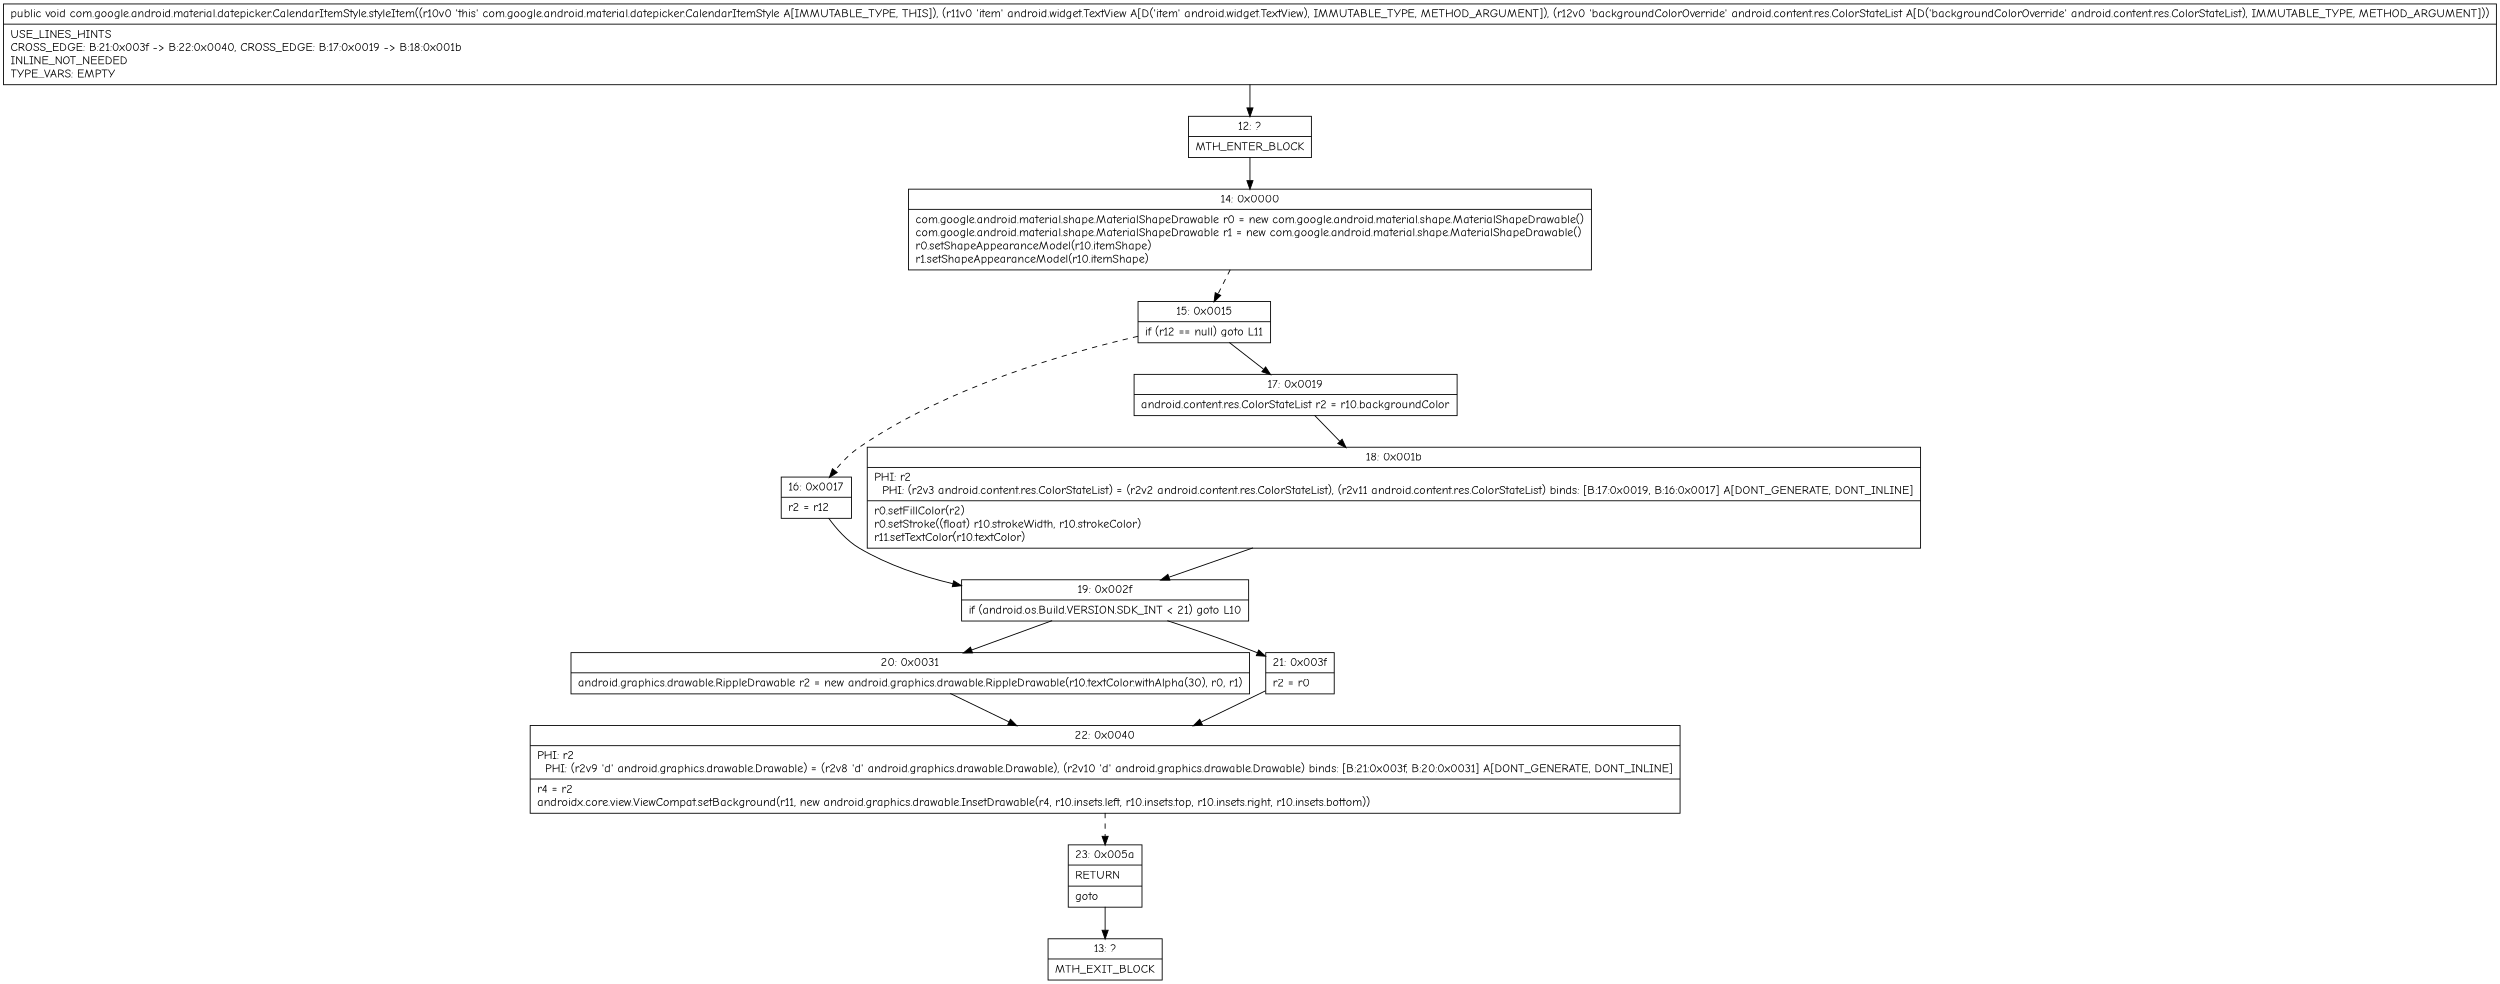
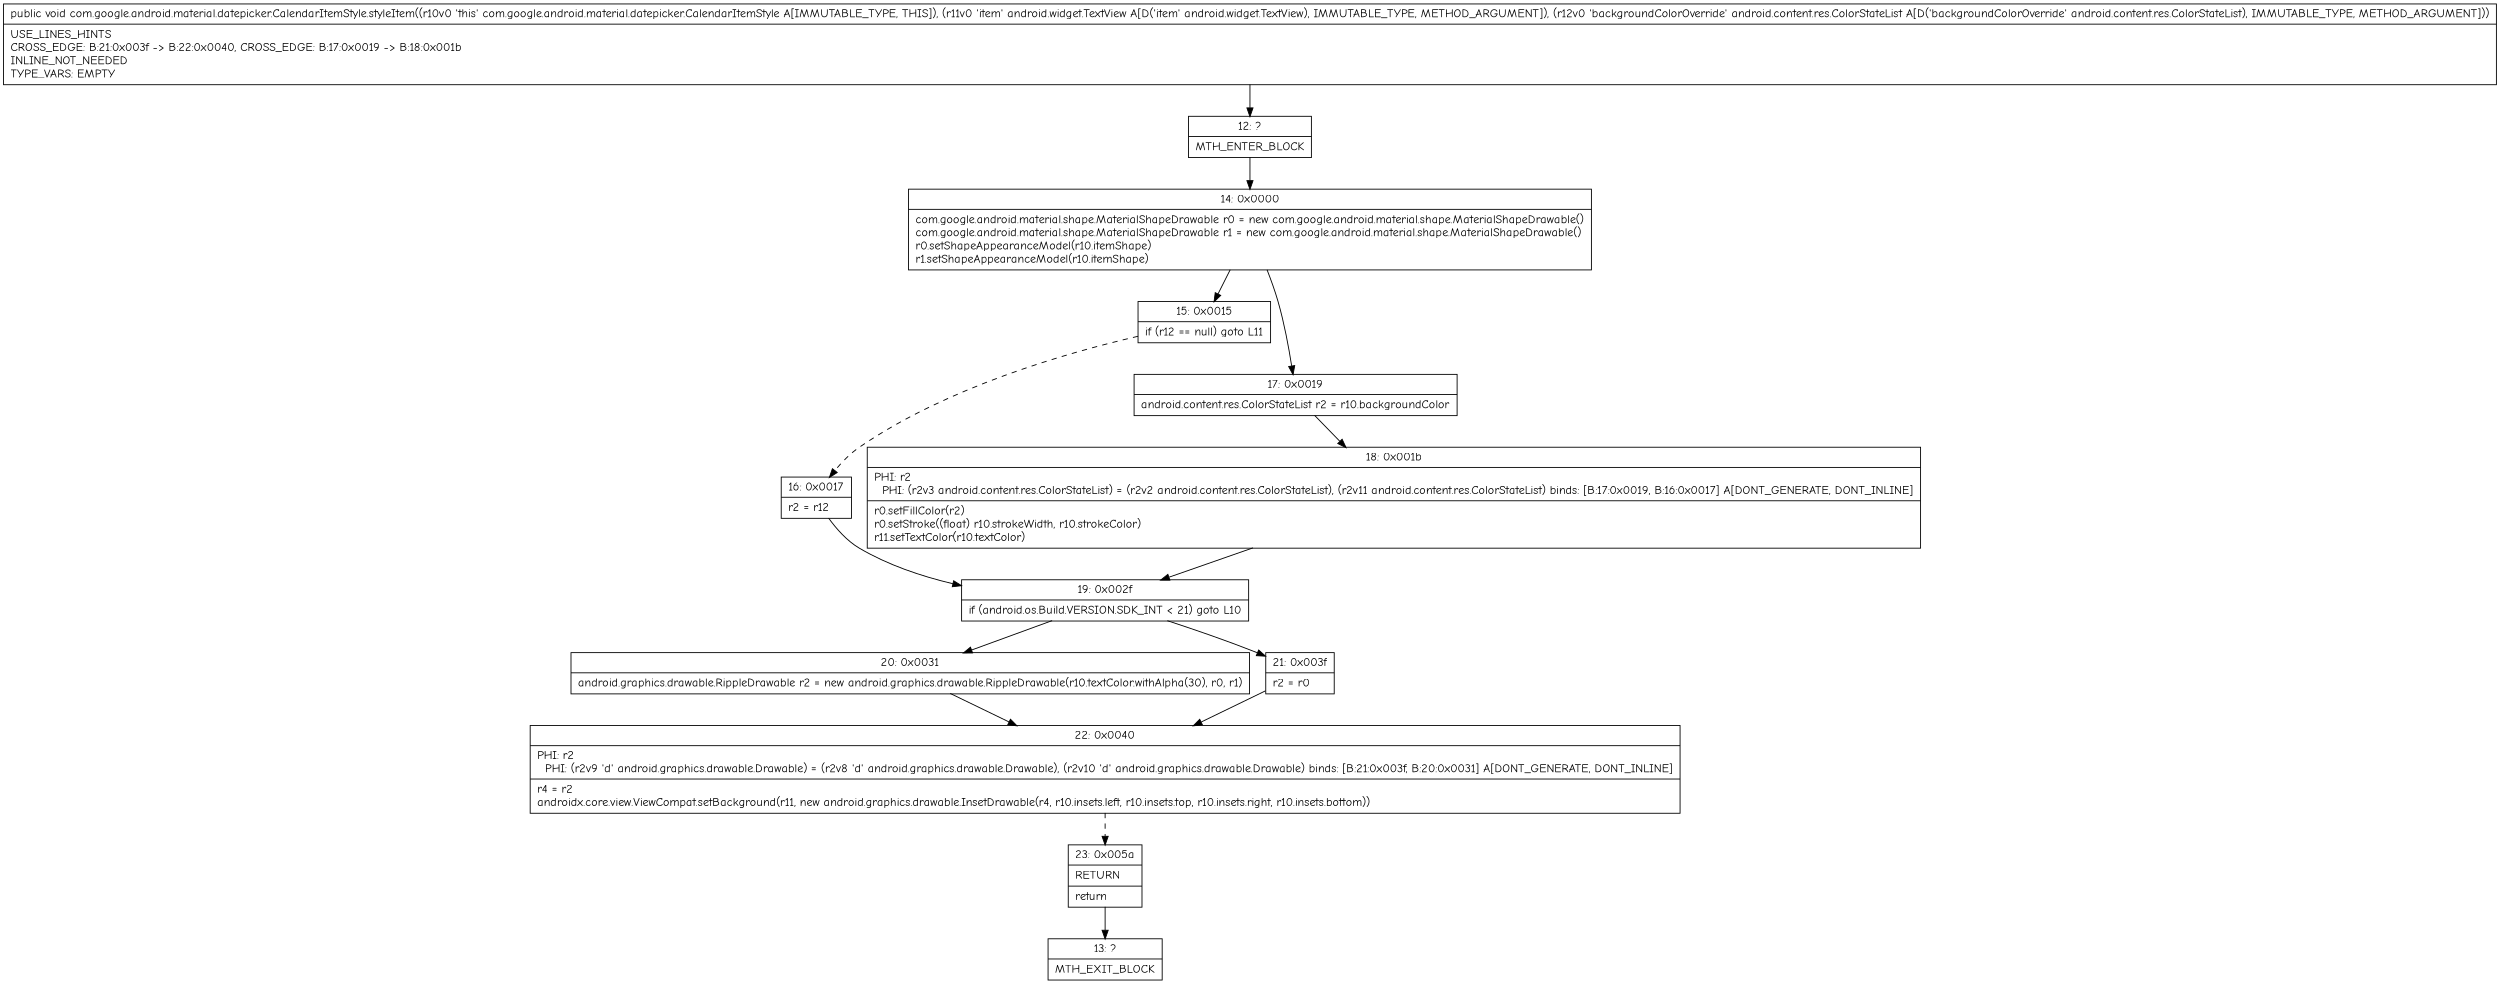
  digraph {
    fontname="Comic Neue"
    node [fontname="Comic Neue" shape=record]
    edge [fontname="Comic Neue"]
    n1 [label="{12\:\ ?|MTH_ENTER_BLOCK\l}"]
    n2 [label="{14\:\ 0x0000|com.google.android.material.shape.MaterialShapeDrawable r0 = new com.google.android.material.shape.MaterialShapeDrawable()\lcom.google.android.material.shape.MaterialShapeDrawable r1 = new com.google.android.material.shape.MaterialShapeDrawable()\lr0.setShapeAppearanceModel(r10.itemShape)\lr1.setShapeAppearanceModel(r10.itemShape)\l}"]
    n3 [label="{15\:\ 0x0015|if (r12 == null) goto L11\l}"]
    n4 [label="{16\:\ 0x0017|r2 = r12\l}"]
    n5 [label="{17\:\ 0x0019|android.content.res.ColorStateList r2 = r10.backgroundColor\l}"]
    n6 [label="{19\:\ 0x002f|if (android.os.Build.VERSION.SDK_INT \< 21) goto L10\l}"]
    n7 [label="{18\:\ 0x001b|PHI: r2 \l  PHI: (r2v3 android.content.res.ColorStateList) = (r2v2 android.content.res.ColorStateList), (r2v11 android.content.res.ColorStateList) binds: [B:17:0x0019, B:16:0x0017] A[DONT_GENERATE, DONT_INLINE]\l|r0.setFillColor(r2)\lr0.setStroke((float) r10.strokeWidth, r10.strokeColor)\lr11.setTextColor(r10.textColor)\l}"]
    n8 [label="{20\:\ 0x0031|android.graphics.drawable.RippleDrawable r2 = new android.graphics.drawable.RippleDrawable(r10.textColor.withAlpha(30), r0, r1)\l}"]
    n9 [label="{21\:\ 0x003f|r2 = r0\l}"]
    n10 [label="{22\:\ 0x0040|PHI: r2 \l  PHI: (r2v9 'd' android.graphics.drawable.Drawable) = (r2v8 'd' android.graphics.drawable.Drawable), (r2v10 'd' android.graphics.drawable.Drawable) binds: [B:21:0x003f, B:20:0x0031] A[DONT_GENERATE, DONT_INLINE]\l|r4 = r2\landroidx.core.view.ViewCompat.setBackground(r11, new android.graphics.drawable.InsetDrawable(r4, r10.insets.left, r10.insets.top, r10.insets.right, r10.insets.bottom))\l}"]
-   n11 [label="{23\:\ 0x005a|RETURN\l|goto\l}"]
+   n11 [label="{23\:\ 0x005a|RETURN\l|return\l}"]
    n12 [label="{13\:\ ?|MTH_EXIT_BLOCK\l}"]
    n13 [label="{public void com.google.android.material.datepicker.CalendarItemStyle.styleItem((r10v0 'this' com.google.android.material.datepicker.CalendarItemStyle A[IMMUTABLE_TYPE, THIS]), (r11v0 'item' android.widget.TextView A[D('item' android.widget.TextView), IMMUTABLE_TYPE, METHOD_ARGUMENT]), (r12v0 'backgroundColorOverride' android.content.res.ColorStateList A[D('backgroundColorOverride' android.content.res.ColorStateList), IMMUTABLE_TYPE, METHOD_ARGUMENT]))  | USE_LINES_HINTS\lCROSS_EDGE: B:21:0x003f \-\> B:22:0x0040, CROSS_EDGE: B:17:0x0019 \-\> B:18:0x001b\lINLINE_NOT_NEEDED\lTYPE_VARS: EMPTY\l}"]
    n1 -> n2
-   n2 -> n3 [style=dashed]
+   n2 -> n3
    n3 -> n4 [style=dashed]
-   n3 -> n5
+   n2 -> n5
    n4 -> n6
    n5 -> n7
    n6 -> n8 [style=solid]
    n6 -> n9
    n7 -> n6
    n8 -> n10
    n9 -> n10
    n10 -> n11 [style=dashed]
    n11 -> n12
    n13 -> n1
  }
